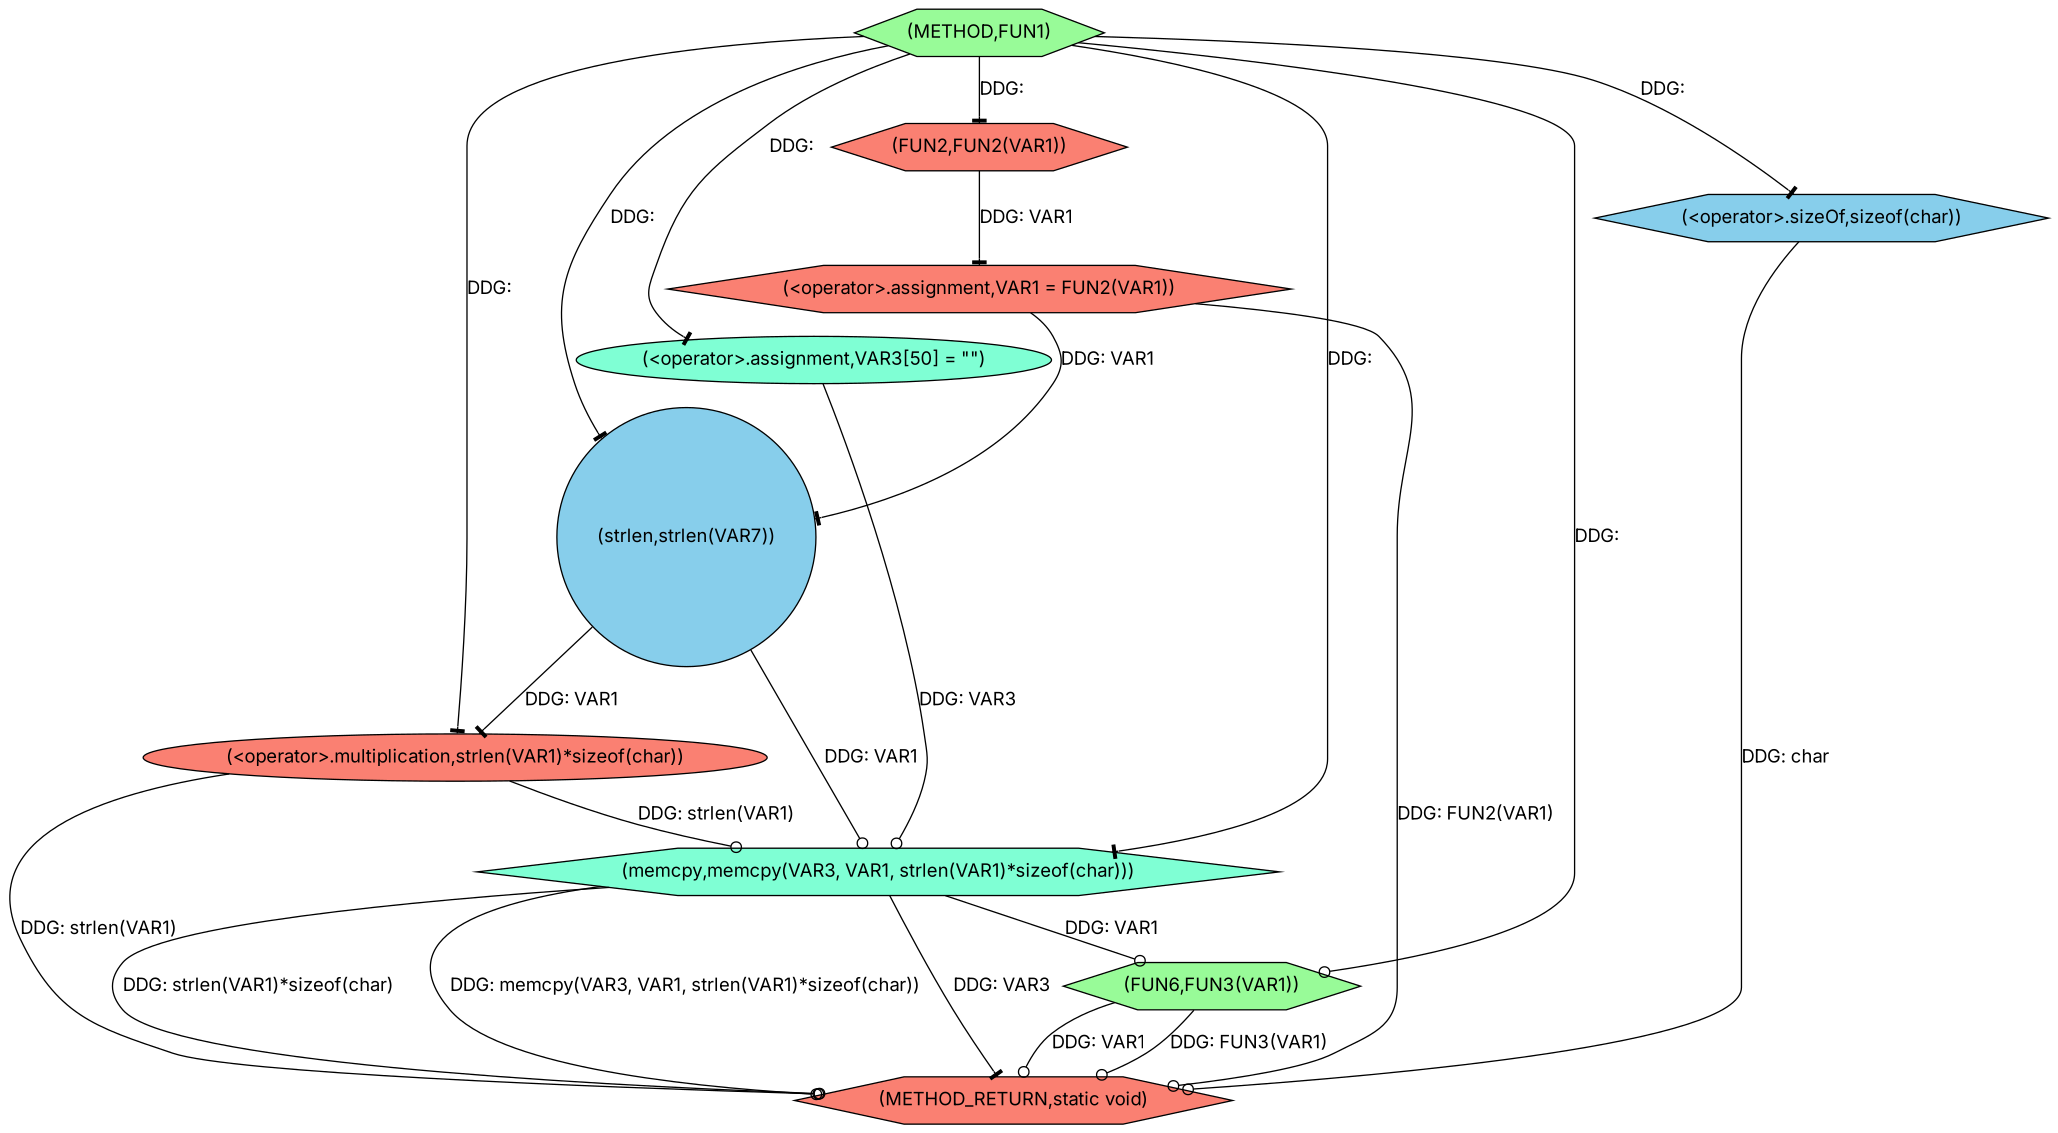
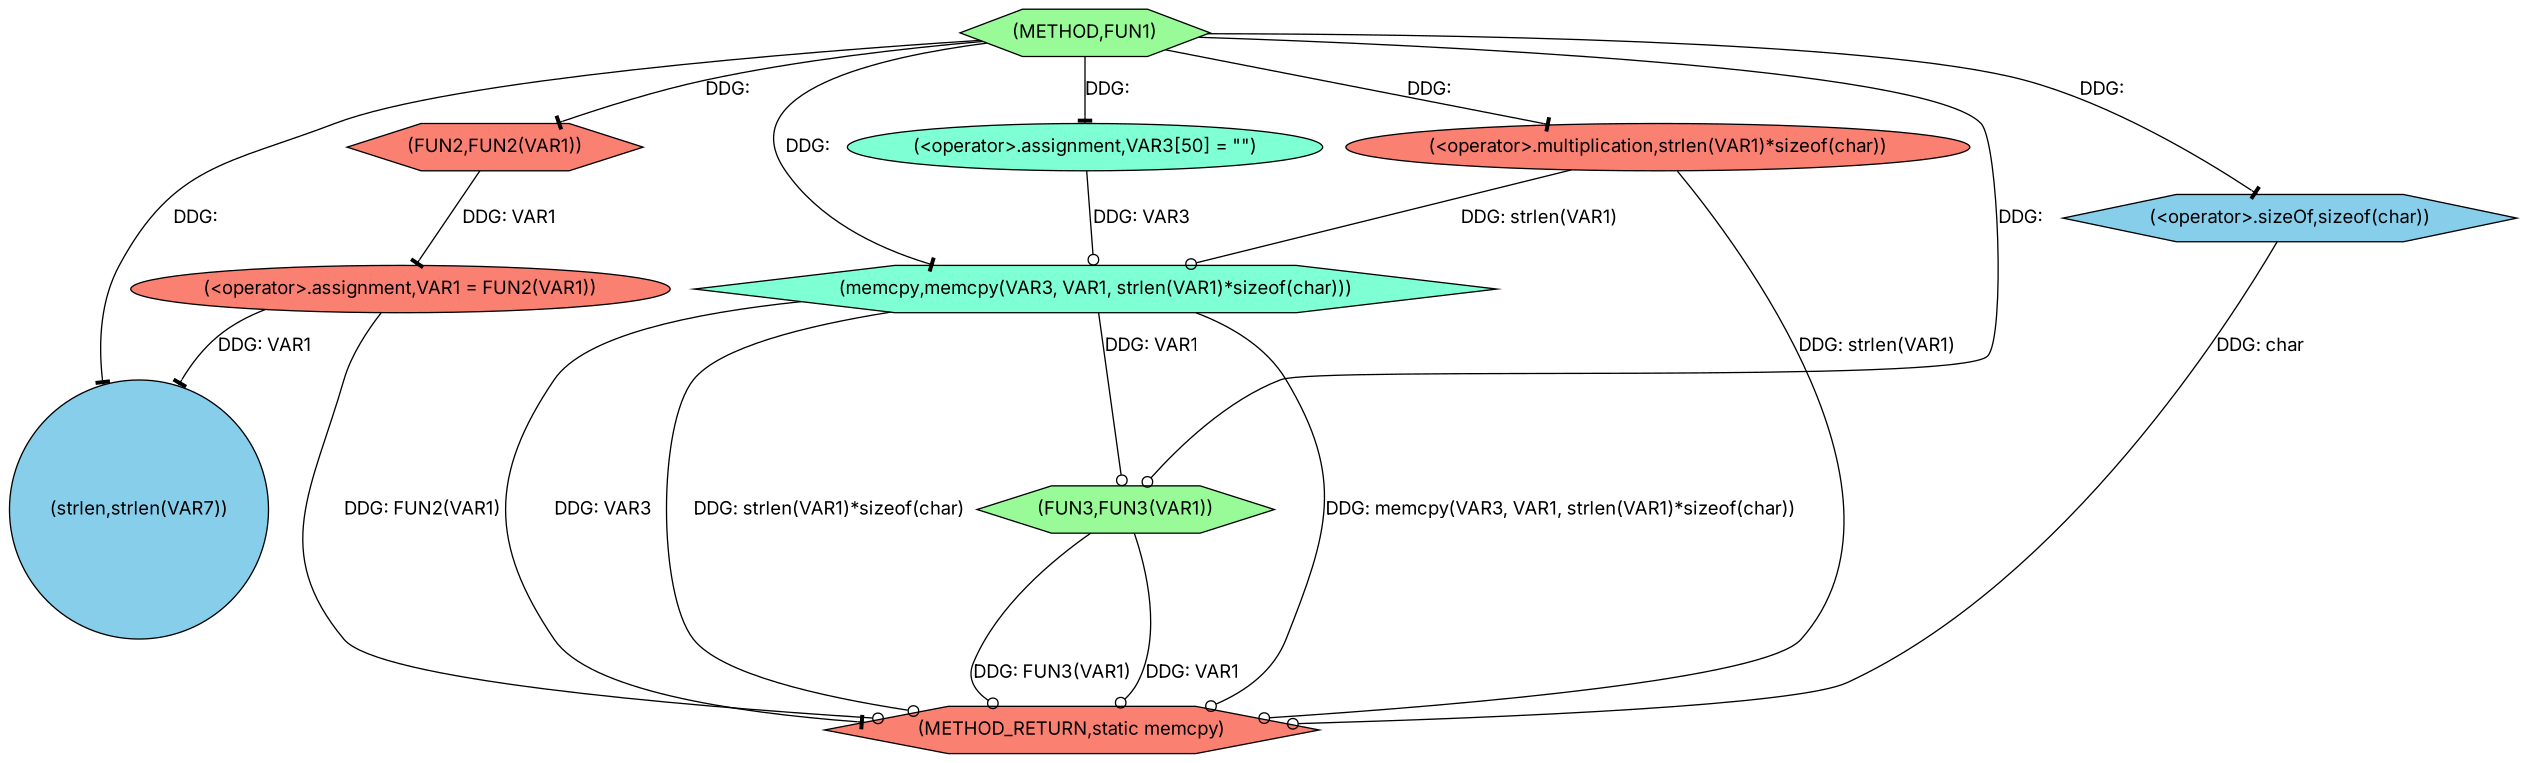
  digraph {
    fontname=Inter
    node [fillcolor=salmon fontname=Inter shape=hexagon style=filled]
    edge [arrowhead=odot fontname=Inter]
    n1 [fillcolor=palegreen label="(METHOD,FUN1)"]
    n2 [label="(FUN2,FUN2(VAR1))"]
    n3 [fillcolor=aquamarine label="(<operator>.assignment,VAR3[50] = \"\")" shape=ellipse]
    n4 [fillcolor=aquamarine label="(memcpy,memcpy(VAR3, VAR1, strlen(VAR1)*sizeof(char)))"]
    n5 [label="(<operator>.multiplication,strlen(VAR1)*sizeof(char))" shape=ellipse]
    n6 [fillcolor=skyblue label="(strlen,strlen(VAR7))" shape=circle]
    n7 [fillcolor=skyblue label="(<operator>.sizeOf,sizeof(char))"]
-   n8 [fillcolor=palegreen label="(FUN6,FUN3(VAR1))"]
-   n9 [label="(<operator>.assignment,VAR1 = FUN2(VAR1))"]
-   n10 [label="(METHOD_RETURN,static void)"]
+   n8 [fillcolor=palegreen label="(FUN3,FUN3(VAR1))"]
+   n9 [label="(<operator>.assignment,VAR1 = FUN2(VAR1))" shape=ellipse]
+   n10 [label="(METHOD_RETURN,static memcpy)"]
    n1 -> n2 [arrowhead=tee label="DDG: "]
    n1 -> n3 [arrowhead=tee label="DDG: "]
    n1 -> n4 [arrowhead=tee label="DDG: "]
    n1 -> n5 [arrowhead=tee label="DDG: "]
    n1 -> n6 [arrowhead=tee label="DDG: "]
    n1 -> n7 [arrowhead=tee label="DDG: "]
    n1 -> n8 [label="DDG: "]
    n2 -> n9 [arrowhead=tee label="DDG: VAR1"]
    n3 -> n4 [label="DDG: VAR3"]
    n4 -> n8 [label="DDG: VAR1"]
    n4 -> n10 [arrowhead=tee label="DDG: VAR3"]
    n4 -> n10 [label="DDG: strlen(VAR1)*sizeof(char)"]
    n4 -> n10 [label="DDG: memcpy(VAR3, VAR1, strlen(VAR1)*sizeof(char))"]
    n5 -> n4 [label="DDG: strlen(VAR1)"]
    n5 -> n10 [label="DDG: strlen(VAR1)"]
-   n6 -> n4 [label="DDG: VAR1"]
-   n6 -> n5 [arrowhead=tee label="DDG: VAR1"]
    n7 -> n10 [label="DDG: char"]
    n8 -> n10 [label="DDG: VAR1"]
    n8 -> n10 [label="DDG: FUN3(VAR1)"]
    n9 -> n6 [arrowhead=tee label="DDG: VAR1"]
    n9 -> n10 [label="DDG: FUN2(VAR1)"]
  }
